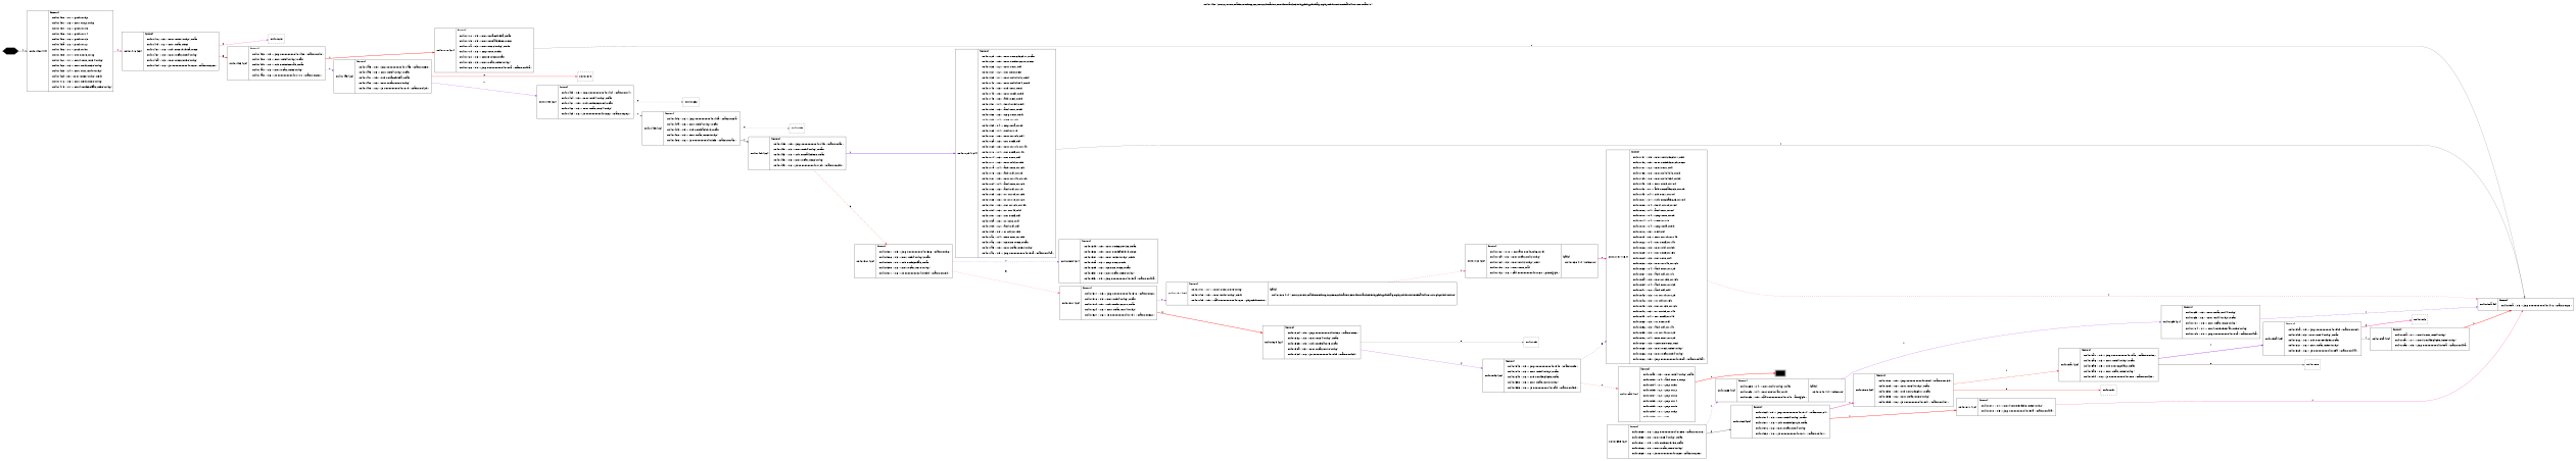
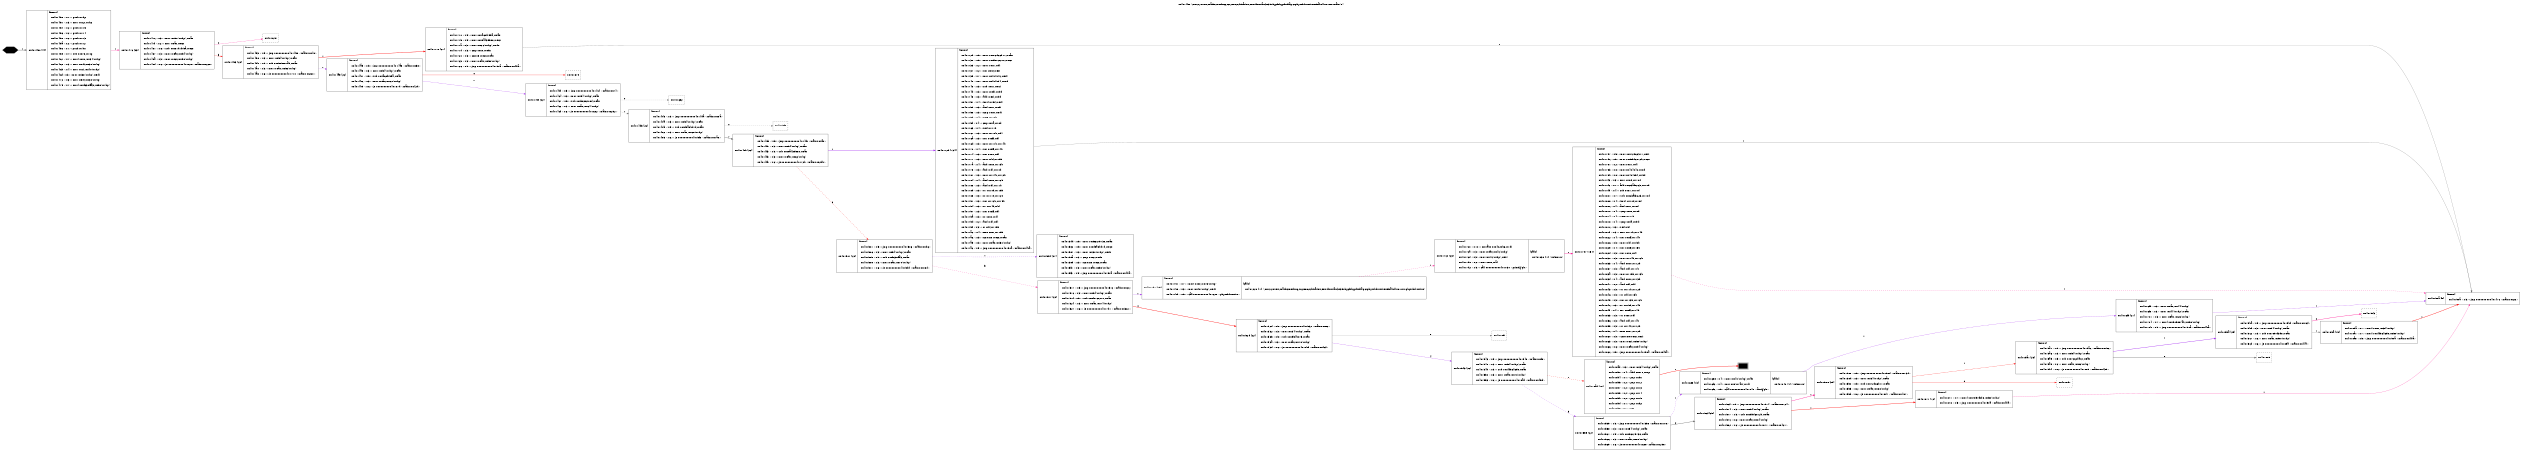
  digraph {
    label="0x401450 (/mnt/c/Users/mathe/Desktop/tcc/POCII/binaries/extr_linuxarchs390hypfshypfs_diag.c_phys_hdr__size_Final-ollvm.out::main(0))"
    labelloc=t
    rankdir=LR
    node [shape=record]
    edge [color=gray40 style=solid]
    Entry [fillcolor=black height=0.3 shape=hexagon style=filled width=0.3]
    n2 [label="{\n     0x401450 [44]\l\n     | [instrs]\l\n     &nbsp;&nbsp;0x401450 \<+1\>: push %rbp\l\n     &nbsp;&nbsp;0x401451 \<+3\>: mov %rsp,%rbp\l\n     &nbsp;&nbsp;0x401454 \<+2\>: push %r15\l\n     &nbsp;&nbsp;0x401456 \<+2\>: push %r14\l\n     &nbsp;&nbsp;0x401458 \<+2\>: push %r13\l\n     &nbsp;&nbsp;0x40145a \<+2\>: push %r12\l\n     &nbsp;&nbsp;0x40145c \<+1\>: push %rbx\l\n     &nbsp;&nbsp;0x40145d \<+4\>: sub $0x78,%rsp\l\n     &nbsp;&nbsp;0x401461 \<+7\>: movl $0x0,-0x34(%rbp)\l\n     &nbsp;&nbsp;0x401468 \<+3\>: mov %edi,-0x38(%rbp)\l\n     &nbsp;&nbsp;0x40146b \<+4\>: mov %rsi,-0x40(%rbp)\l\n     &nbsp;&nbsp;0x40146f \<+3\>: mov -0x38(%rbp),%edi\l\n     &nbsp;&nbsp;0x401472 \<+3\>: mov %edi,-0x30(%rbp)\l\n     &nbsp;&nbsp;0x401475 \<+7\>: movl $0xf630ffa3,-0x50(%rbp)\l\n  }"]
    n3 [label="{\n     0x40147c [23]\l\n     | [instrs]\l\n     &nbsp;&nbsp;0x40147c \<+3\>: mov -0x50(%rbp),%eax\l\n     &nbsp;&nbsp;0x40147f \<+2\>: mov %eax,%ecx\l\n     &nbsp;&nbsp;0x401481 \<+6\>: sub $0x81d1f75a,%ecx\l\n     &nbsp;&nbsp;0x401487 \<+3\>: mov %eax,-0x54(%rbp)\l\n     &nbsp;&nbsp;0x40148a \<+3\>: mov %ecx,-0x58(%rbp)\l\n     &nbsp;&nbsp;0x40148d \<+6\>: je 000000000040167e \<main+0x22e\>\l\n  }"]
    n4 [label="{\n     0x40167e\l\n  }" style=dashed]
    n5 [label="{\n     0x401493 [22]\l\n     | [instrs]\l\n     &nbsp;&nbsp;0x401493 \<+5\>: jmp 0000000000401498 \<main+0x48\>\l\n     &nbsp;&nbsp;0x401498 \<+3\>: mov -0x54(%rbp),%eax\l\n     &nbsp;&nbsp;0x40149b \<+5\>: sub $0x909e87ab,%eax\l\n     &nbsp;&nbsp;0x4014a0 \<+3\>: mov %eax,-0x5c(%rbp)\l\n     &nbsp;&nbsp;0x4014a3 \<+6\>: je 0000000000401710 \<main+0x2c0\>\l\n  }"]
    n6 [label="{\n     0x401710 [27]\l\n     | [instrs]\l\n     &nbsp;&nbsp;0x401710 \<+5\>: mov $0xa60f195a,%eax\l\n     &nbsp;&nbsp;0x401715 \<+5\>: mov $0xea439588,%ecx\l\n     &nbsp;&nbsp;0x40171a \<+3\>: mov -0x2c(%rbp),%edx\l\n     &nbsp;&nbsp;0x40171d \<+3\>: cmp $0x0,%edx\l\n     &nbsp;&nbsp;0x401720 \<+3\>: cmove %ecx,%eax\l\n     &nbsp;&nbsp;0x401723 \<+3\>: mov %eax,-0x50(%rbp)\l\n     &nbsp;&nbsp;0x401726 \<+5\>: jmp 000000000040190a \<main+0x4ba\>\l\n  }"]
    n7 [label="{\n     0x4014a9 [22]\l\n     | [instrs]\l\n     &nbsp;&nbsp;0x4014a9 \<+5\>: jmp 00000000004014ae \<main+0x5e\>\l\n     &nbsp;&nbsp;0x4014ae \<+3\>: mov -0x54(%rbp),%eax\l\n     &nbsp;&nbsp;0x4014b1 \<+5\>: sub $0xa60f195a,%eax\l\n     &nbsp;&nbsp;0x4014b6 \<+3\>: mov %eax,-0x60(%rbp)\l\n     &nbsp;&nbsp;0x4014b9 \<+6\>: je 000000000040187d \<main+0x42d\>\l\n  }"]
    n8 [label="{\n     0x40190a [5]\l\n     | [instrs]\l\n     &nbsp;&nbsp;0x40190a \<+5\>: jmp 000000000040147c \<main+0x2c\>\l\n  }"]
    n9 [label="{\n     0x40187d\l\n  }" style=dashed]
    n10 [label="{\n     0x4014bf [22]\l\n     | [instrs]\l\n     &nbsp;&nbsp;0x4014bf \<+5\>: jmp 00000000004014c4 \<main+0x74\>\l\n     &nbsp;&nbsp;0x4014c4 \<+3\>: mov -0x54(%rbp),%eax\l\n     &nbsp;&nbsp;0x4014c7 \<+5\>: sub $0xbe2e208d,%eax\l\n     &nbsp;&nbsp;0x4014cc \<+3\>: mov %eax,-0x64(%rbp)\l\n     &nbsp;&nbsp;0x4014cf \<+6\>: je 00000000004016e2 \<main+0x292\>\l\n  }"]
    Exit [fillcolor=black height=0.3 peripheries=2 shape=box style=filled width=0.3]
    n12 [label="{\n     0x4016e2\l\n  }" style=dashed]
    n13 [label="{\n     0x4014d5 [22]\l\n     | [instrs]\l\n     &nbsp;&nbsp;0x4014d5 \<+5\>: jmp 00000000004014da \<main+0x8a\>\l\n     &nbsp;&nbsp;0x4014da \<+3\>: mov -0x54(%rbp),%eax\l\n     &nbsp;&nbsp;0x4014dd \<+5\>: sub $0xdea8bd1d,%eax\l\n     &nbsp;&nbsp;0x4014e2 \<+3\>: mov %eax,-0x68(%rbp)\l\n     &nbsp;&nbsp;0x4014e5 \<+6\>: je 00000000004015f8 \<main+0x1a8\>\l\n  }"]
    n14 [label="{\n     0x4015d3\l\n  }" style=dashed]
    n15 [label="{\n     0x4015f8\l\n  }" style=dashed]
    n16 [label="{\n     0x4014eb [22]\l\n     | [instrs]\l\n     &nbsp;&nbsp;0x4014eb \<+5\>: jmp 00000000004014f0 \<main+0xa0\>\l\n     &nbsp;&nbsp;0x4014f0 \<+3\>: mov -0x54(%rbp),%eax\l\n     &nbsp;&nbsp;0x4014f3 \<+5\>: sub $0xea439588,%eax\l\n     &nbsp;&nbsp;0x4014f8 \<+3\>: mov %eax,-0x6c(%rbp)\l\n     &nbsp;&nbsp;0x4014fb \<+6\>: je 000000000040172b \<main+0x2db\>\l\n  }"]
    n17 [label="{\n     0x40189a [19]\l\n     | [instrs]\l\n     &nbsp;&nbsp;0x40189a \<+7\>: movl $0x0,-0x34(%rbp)\l\n     &nbsp;&nbsp;0x4018a1 \<+7\>: movl $0x4f964695,-0x50(%rbp)\l\n     &nbsp;&nbsp;0x4018a8 \<+5\>: jmp 000000000040190a \<main+0x4ba\>\l\n  }"]
    n18 [label="{\n     0x40172b [134]\l\n     | [instrs]\l\n     &nbsp;&nbsp;0x40172b \<+5\>: mov $0x72d66b11,%eax\l\n     &nbsp;&nbsp;0x401730 \<+5\>: mov $0xf81c8210,%ecx\l\n     &nbsp;&nbsp;0x401735 \<+2\>: mov $0x1,%dl\l\n     &nbsp;&nbsp;0x401737 \<+2\>: xor %esi,%esi\l\n     &nbsp;&nbsp;0x401739 \<+7\>: mov 0x40404c,%edi\l\n     &nbsp;&nbsp;0x401740 \<+8\>: mov 0x404054,%r8d\l\n     &nbsp;&nbsp;0x401748 \<+3\>: sub $0x1,%esi\l\n     &nbsp;&nbsp;0x40174b \<+3\>: mov %edi,%r9d\l\n     &nbsp;&nbsp;0x40174e \<+3\>: add %esi,%r9d\l\n     &nbsp;&nbsp;0x401751 \<+4\>: imul %r9d,%edi\l\n     &nbsp;&nbsp;0x401755 \<+3\>: and $0x1,%edi\l\n     &nbsp;&nbsp;0x401758 \<+3\>: cmp $0x0,%edi\l\n     &nbsp;&nbsp;0x40175b \<+4\>: sete %r10b\l\n     &nbsp;&nbsp;0x40175f \<+4\>: cmp $0xa,%r8d\l\n     &nbsp;&nbsp;0x401763 \<+4\>: setl %r11b\l\n     &nbsp;&nbsp;0x401767 \<+3\>: mov %r10b,%bl\l\n     &nbsp;&nbsp;0x40176a \<+3\>: xor $0xff,%bl\l\n     &nbsp;&nbsp;0x40176d \<+3\>: mov %r11b,%r14b\l\n     &nbsp;&nbsp;0x401770 \<+4\>: xor $0xff,%r14b\l\n     &nbsp;&nbsp;0x401774 \<+3\>: xor $0x0,%dl\l\n     &nbsp;&nbsp;0x401777 \<+3\>: mov %bl,%r15b\l\n     &nbsp;&nbsp;0x40177a \<+4\>: and $0x0,%r15b\l\n     &nbsp;&nbsp;0x40177e \<+3\>: and %dl,%r10b\l\n     &nbsp;&nbsp;0x401781 \<+3\>: mov %r14b,%r12b\l\n     &nbsp;&nbsp;0x401784 \<+4\>: and $0x0,%r12b\l\n     &nbsp;&nbsp;0x401788 \<+3\>: and %dl,%r11b\l\n     &nbsp;&nbsp;0x40178b \<+3\>: or %r10b,%r15b\l\n     &nbsp;&nbsp;0x40178e \<+3\>: or %r11b,%r12b\l\n     &nbsp;&nbsp;0x401791 \<+3\>: xor %r12b,%r15b\l\n     &nbsp;&nbsp;0x401794 \<+3\>: or %r14b,%bl\l\n     &nbsp;&nbsp;0x401797 \<+3\>: xor $0xff,%bl\l\n     &nbsp;&nbsp;0x40179a \<+3\>: or $0x0,%dl\l\n     &nbsp;&nbsp;0x40179d \<+2\>: and %dl,%bl\l\n     &nbsp;&nbsp;0x40179f \<+3\>: or %bl,%r15b\l\n     &nbsp;&nbsp;0x4017a2 \<+4\>: test $0x1,%r15b\l\n     &nbsp;&nbsp;0x4017a6 \<+3\>: cmovne %ecx,%eax\l\n     &nbsp;&nbsp;0x4017a9 \<+3\>: mov %eax,-0x50(%rbp)\l\n     &nbsp;&nbsp;0x4017ac \<+5\>: jmp 000000000040190a \<main+0x4ba\>\l\n  }"]
    n19 [label="{\n     0x401501 [22]\l\n     | [instrs]\l\n     &nbsp;&nbsp;0x401501 \<+5\>: jmp 0000000000401506 \<main+0xb6\>\l\n     &nbsp;&nbsp;0x401506 \<+3\>: mov -0x54(%rbp),%eax\l\n     &nbsp;&nbsp;0x401509 \<+5\>: sub $0xf630ffa3,%eax\l\n     &nbsp;&nbsp;0x40150e \<+3\>: mov %eax,-0x70(%rbp)\l\n     &nbsp;&nbsp;0x401511 \<+6\>: je 00000000004015dd \<main+0x18d\>\l\n  }"]
    n20 [label="{\n     0x4015ba [25]\l\n     | [instrs]\l\n     &nbsp;&nbsp;0x4015ba \<+5\>: jmp 00000000004015bf \<main+0x16f\>\l\n     &nbsp;&nbsp;0x4015bf \<+3\>: mov -0x54(%rbp),%eax\l\n     &nbsp;&nbsp;0x4015c2 \<+5\>: sub $0x7e97f3d8,%eax\l\n     &nbsp;&nbsp;0x4015c7 \<+6\>: mov %eax,-0x90(%rbp)\l\n     &nbsp;&nbsp;0x4015cd \<+6\>: je 000000000040189a \<main+0x44a\>\l\n  }"]
    n21 [label="{\n     0x4015dd [27]\l\n     | [instrs]\l\n     &nbsp;&nbsp;0x4015dd \<+5\>: mov $0x56c7973e,%eax\l\n     &nbsp;&nbsp;0x4015e2 \<+5\>: mov $0xdea8bd1d,%ecx\l\n     &nbsp;&nbsp;0x4015e7 \<+3\>: mov -0x30(%rbp),%edx\l\n     &nbsp;&nbsp;0x4015ea \<+3\>: cmp $0x2,%edx\l\n     &nbsp;&nbsp;0x4015ed \<+3\>: cmovne %ecx,%eax\l\n     &nbsp;&nbsp;0x4015f0 \<+3\>: mov %eax,-0x50(%rbp)\l\n     &nbsp;&nbsp;0x4015f3 \<+5\>: jmp 000000000040190a \<main+0x4ba\>\l\n  }"]
    n22 [label="{\n     0x401517 [22]\l\n     | [instrs]\l\n     &nbsp;&nbsp;0x401517 \<+5\>: jmp 000000000040151c \<main+0xcc\>\l\n     &nbsp;&nbsp;0x40151c \<+3\>: mov -0x54(%rbp),%eax\l\n     &nbsp;&nbsp;0x40151f \<+5\>: sub $0xf81c8210,%eax\l\n     &nbsp;&nbsp;0x401524 \<+3\>: mov %eax,-0x74(%rbp)\l\n     &nbsp;&nbsp;0x401527 \<+6\>: je 00000000004017b1 \<main+0x361\>\l\n  }"]
    n23 [label="{\n     0x401889\l\n  }" style=dashed]
    n24 [label="{\n     0x4017b1 [15]\l\n     | [instrs]\l\n     &nbsp;&nbsp;0x4017b1 \<+7\>: movl $0x0,-0x48(%rbp)\l\n     &nbsp;&nbsp;0x4017b8 \<+3\>: mov -0x48(%rbp),%edi\l\n     &nbsp;&nbsp;0x4017bb \<+5\>: call 0000000000401220 \<phys_hdr__size\>\l\n     | [calls]\l\n     &nbsp;&nbsp;0x401220 \{1\} (/mnt/c/Users/mathe/Desktop/tcc/POCII/binaries/extr_linuxarchs390hypfshypfs_diag.c_phys_hdr__size_Final-ollvm.out::phys_hdr__size)\l\n  }"]
    n25 [label="{\n     0x40152d [22]\l\n     | [instrs]\l\n     &nbsp;&nbsp;0x40152d \<+5\>: jmp 0000000000401532 \<main+0xe2\>\l\n     &nbsp;&nbsp;0x401532 \<+3\>: mov -0x54(%rbp),%eax\l\n     &nbsp;&nbsp;0x401535 \<+5\>: sub $0x954b075,%eax\l\n     &nbsp;&nbsp;0x40153a \<+3\>: mov %eax,-0x78(%rbp)\l\n     &nbsp;&nbsp;0x40153d \<+6\>: je 00000000004018bf \<main+0x46f\>\l\n  }"]
    n26 [label="{\n     0x4015a1 [25]\l\n     | [instrs]\l\n     &nbsp;&nbsp;0x4015a1 \<+5\>: jmp 00000000004015a6 \<main+0x156\>\l\n     &nbsp;&nbsp;0x4015a6 \<+3\>: mov -0x54(%rbp),%eax\l\n     &nbsp;&nbsp;0x4015a9 \<+5\>: sub $0x7c62bac0,%eax\l\n     &nbsp;&nbsp;0x4015ae \<+6\>: mov %eax,-0x8c(%rbp)\l\n     &nbsp;&nbsp;0x4015b4 \<+6\>: je 0000000000401889 \<main+0x439\>\l\n  }"]
    n27 [label="{\n     0x4017c0 [23]\l\n     | [instrs]\l\n     &nbsp;&nbsp;0x4017c0 \<+10\>: movabs $0x4020b6,%rdi\l\n     &nbsp;&nbsp;0x4017ca \<+3\>: mov %eax,-0x4c(%rbp)\l\n     &nbsp;&nbsp;0x4017cd \<+3\>: mov -0x4c(%rbp),%esi\l\n     &nbsp;&nbsp;0x4017d0 \<+2\>: mov $0x0,%al\l\n     &nbsp;&nbsp;0x4017d2 \<+5\>: call 0000000000401030 \<printf@plt\>\l\n     | [calls]\l\n     &nbsp;&nbsp;0x401030 \{1\} (unknown)\l\n  }"]
    n28 [label="{\n     0x4018bf\l\n  }" style=dashed]
    n29 [label="{\n     0x401543 [22]\l\n     | [instrs]\l\n     &nbsp;&nbsp;0x401543 \<+5\>: jmp 0000000000401548 \<main+0xf8\>\l\n     &nbsp;&nbsp;0x401548 \<+3\>: mov -0x54(%rbp),%eax\l\n     &nbsp;&nbsp;0x40154b \<+5\>: sub $0x4f964695,%eax\l\n     &nbsp;&nbsp;0x401550 \<+3\>: mov %eax,-0x7c(%rbp)\l\n     &nbsp;&nbsp;0x401553 \<+6\>: je 00000000004018ad \<main+0x45d\>\l\n  }"]
    n30 [label="{\n     0x4018d7\l\n  }" style=dashed]
    n31 [label="{\n     0x4017d7 [154]\l\n     | [instrs]\l\n     &nbsp;&nbsp;0x4017d7 \<+5\>: mov $0x72d66b11,%esi\l\n     &nbsp;&nbsp;0x4017dc \<+5\>: mov $0x5bd6812b,%ecx\l\n     &nbsp;&nbsp;0x4017e1 \<+2\>: mov $0x1,%dl\l\n     &nbsp;&nbsp;0x4017e3 \<+8\>: mov 0x40404c,%r8d\l\n     &nbsp;&nbsp;0x4017eb \<+8\>: mov 0x404054,%r9d\l\n     &nbsp;&nbsp;0x4017f3 \<+3\>: mov %r8d,%r10d\l\n     &nbsp;&nbsp;0x4017f6 \<+7\>: add $0x23af8223,%r10d\l\n     &nbsp;&nbsp;0x4017fd \<+4\>: sub $0x1,%r10d\l\n     &nbsp;&nbsp;0x401801 \<+7\>: sub $0x23af8223,%r10d\l\n     &nbsp;&nbsp;0x401808 \<+4\>: imul %r10d,%r8d\l\n     &nbsp;&nbsp;0x40180c \<+4\>: and $0x1,%r8d\l\n     &nbsp;&nbsp;0x401810 \<+4\>: cmp $0x0,%r8d\l\n     &nbsp;&nbsp;0x401814 \<+4\>: sete %r11b\l\n     &nbsp;&nbsp;0x401818 \<+4\>: cmp $0xa,%r9d\l\n     &nbsp;&nbsp;0x40181c \<+3\>: setl %bl\l\n     &nbsp;&nbsp;0x40181f \<+3\>: mov %r11b,%r14b\l\n     &nbsp;&nbsp;0x401822 \<+4\>: xor $0xff,%r14b\l\n     &nbsp;&nbsp;0x401826 \<+3\>: mov %bl,%r15b\l\n     &nbsp;&nbsp;0x401829 \<+4\>: xor $0xff,%r15b\l\n     &nbsp;&nbsp;0x40182d \<+3\>: xor $0x0,%dl\l\n     &nbsp;&nbsp;0x401830 \<+3\>: mov %r14b,%r12b\l\n     &nbsp;&nbsp;0x401833 \<+4\>: and $0x0,%r12b\l\n     &nbsp;&nbsp;0x401837 \<+3\>: and %dl,%r11b\l\n     &nbsp;&nbsp;0x40183a \<+3\>: mov %r15b,%r13b\l\n     &nbsp;&nbsp;0x40183d \<+4\>: and $0x0,%r13b\l\n     &nbsp;&nbsp;0x401841 \<+2\>: and %dl,%bl\l\n     &nbsp;&nbsp;0x401843 \<+3\>: or %r11b,%r12b\l\n     &nbsp;&nbsp;0x401846 \<+3\>: or %bl,%r13b\l\n     &nbsp;&nbsp;0x401849 \<+3\>: xor %r13b,%r12b\l\n     &nbsp;&nbsp;0x40184c \<+3\>: or %r15b,%r14b\l\n     &nbsp;&nbsp;0x40184f \<+4\>: xor $0xff,%r14b\l\n     &nbsp;&nbsp;0x401853 \<+3\>: or $0x0,%dl\l\n     &nbsp;&nbsp;0x401856 \<+3\>: and %dl,%r14b\l\n     &nbsp;&nbsp;0x401859 \<+3\>: or %r14b,%r12b\l\n     &nbsp;&nbsp;0x40185c \<+4\>: test $0x1,%r12b\l\n     &nbsp;&nbsp;0x401860 \<+3\>: cmovne %ecx,%esi\l\n     &nbsp;&nbsp;0x401863 \<+3\>: mov %esi,-0x50(%rbp)\l\n     &nbsp;&nbsp;0x401866 \<+6\>: mov %eax,-0x94(%rbp)\l\n     &nbsp;&nbsp;0x40186c \<+5\>: jmp 000000000040190a \<main+0x4ba\>\l\n  }"]
    n32 [label="{\n     0x4018ad [18]\l\n     | [instrs]\l\n     &nbsp;&nbsp;0x4018ad \<+3\>: mov -0x34(%rbp),%eax\l\n     &nbsp;&nbsp;0x4018b0 \<+4\>: add $0x78,%rsp\l\n     &nbsp;&nbsp;0x4018b4 \<+1\>: pop %rbx\l\n     &nbsp;&nbsp;0x4018b5 \<+2\>: pop %r12\l\n     &nbsp;&nbsp;0x4018b7 \<+2\>: pop %r13\l\n     &nbsp;&nbsp;0x4018b9 \<+2\>: pop %r14\l\n     &nbsp;&nbsp;0x4018bb \<+2\>: pop %r15\l\n     &nbsp;&nbsp;0x4018bd \<+1\>: pop %rbp\l\n     &nbsp;&nbsp;0x4018be \<+1\>: ret\l\n  }"]
    n33 [label="{\n     0x401559 [22]\l\n     | [instrs]\l\n     &nbsp;&nbsp;0x401559 \<+5\>: jmp 000000000040155e \<main+0x10e\>\l\n     &nbsp;&nbsp;0x40155e \<+3\>: mov -0x54(%rbp),%eax\l\n     &nbsp;&nbsp;0x401561 \<+5\>: sub $0x56c7973e,%eax\l\n     &nbsp;&nbsp;0x401566 \<+3\>: mov %eax,-0x80(%rbp)\l\n     &nbsp;&nbsp;0x401569 \<+6\>: je 00000000004016ee \<main+0x29e\>\l\n  }"]
    n34 [label="{\n     0x401588 [25]\l\n     | [instrs]\l\n     &nbsp;&nbsp;0x401588 \<+5\>: jmp 000000000040158d \<main+0x13d\>\l\n     &nbsp;&nbsp;0x40158d \<+3\>: mov -0x54(%rbp),%eax\l\n     &nbsp;&nbsp;0x401590 \<+5\>: sub $0x72d66b11,%eax\l\n     &nbsp;&nbsp;0x401595 \<+6\>: mov %eax,-0x88(%rbp)\l\n     &nbsp;&nbsp;0x40159b \<+6\>: je 00000000004018d7 \<main+0x487\>\l\n  }"]
    n35 [label="{\n     0x4016ee [13]\l\n     | [instrs]\l\n     &nbsp;&nbsp;0x4016ee \<+4\>: mov -0x40(%rbp),%rax\l\n     &nbsp;&nbsp;0x4016f2 \<+4\>: mov 0x8(%rax),%rdi\l\n     &nbsp;&nbsp;0x4016f6 \<+5\>: call 0000000000401040 \<atoi@plt\>\l\n     | [calls]\l\n     &nbsp;&nbsp;0x401040 \{1\} (unknown)\l\n  }"]
    n36 [label="{\n     0x40156f [25]\l\n     | [instrs]\l\n     &nbsp;&nbsp;0x40156f \<+5\>: jmp 0000000000401574 \<main+0x124\>\l\n     &nbsp;&nbsp;0x401574 \<+3\>: mov -0x54(%rbp),%eax\l\n     &nbsp;&nbsp;0x401577 \<+5\>: sub $0x5bd6812b,%eax\l\n     &nbsp;&nbsp;0x40157c \<+6\>: mov %eax,-0x84(%rbp)\l\n     &nbsp;&nbsp;0x401582 \<+6\>: je 0000000000401871 \<main+0x421\>\l\n  }"]
    n37 [label="{\n     0x401871 [12]\l\n     | [instrs]\l\n     &nbsp;&nbsp;0x401871 \<+7\>: movl $0x7e97f3d8,-0x50(%rbp)\l\n     &nbsp;&nbsp;0x401878 \<+5\>: jmp 000000000040190a \<main+0x4ba\>\l\n  }"]
    n38 [label="{\n     0x4016fb [21]\l\n     | [instrs]\l\n     &nbsp;&nbsp;0x4016fb \<+3\>: mov %eax,-0x44(%rbp)\l\n     &nbsp;&nbsp;0x4016fe \<+3\>: mov -0x44(%rbp),%eax\l\n     &nbsp;&nbsp;0x401701 \<+3\>: mov %eax,-0x2c(%rbp)\l\n     &nbsp;&nbsp;0x401704 \<+7\>: movl $0x909e87ab,-0x50(%rbp)\l\n     &nbsp;&nbsp;0x40170b \<+5\>: jmp 000000000040190a \<main+0x4ba\>\l\n  }"]
    Entry -> n2 [label=" 1" style=bold]
    n2 -> n3 [color=deeppink label=" 1"]
    n3 -> n4 [color=deeppink label=" 0"]
    n3 -> n5 [color=red label=" 3"]
    n5 -> n6 [color=red label=" 1" style=bold]
    n5 -> n7 [color=purple label=" 7" style=dashed]
    n6 -> n8 [label=" 1"]
    n7 -> n9 [color=red label=" 0"]
    n7 -> n10 [color=purple label=" 7"]
    n10 -> n12 [label=" 0" style=dashed]
    n10 -> n13 [label=" 7" style=dashed]
    n13 -> n15 [label=" 0" style=dashed]
    n13 -> n16 [label=" 7" style=bold]
    n16 -> n18 [color=purple label=" 1" style=bold]
    n16 -> n19 [color=red label=" 6" style=dashed]
    n17 -> n8 [color=red label=" 1" style=bold]
    n18 -> n8 [label=" 1"]
    n19 -> n21 [color=purple label=" 1" style=dashed]
    n19 -> n22 [color=deeppink label=" 5" style=dashed]
    n20 -> n14 [color=deeppink label=" 0" style=bold]
    n20 -> n17 [label=" 1"]
    n22 -> n24 [color=purple label=" 1"]
    n22 -> n25 [color=red label=" 4" style=bold]
    n24 -> n27 [color=deeppink label=" 1" style=dashed]
    n25 -> n28 [label=" 0"]
    n25 -> n29 [color=purple label=" 4"]
    n26 -> n20 [color=purple label=" 1" style=bold]
    n26 -> n23 [label=" 0" style=bold]
    n27 -> n31 [color=deeppink label=" 1" style=bold]
    n29 -> n32 [color=red label=" 1" style=dashed]
-   n29 -> n31 [color=purple label=" 3" style=dashed]
+   n29 -> n33 [color=purple label=" 3" style=dashed]
    n31 -> n8 [color=deeppink label=" 1" style=dashed]
    n32 -> Exit [color=red label=" 1" style=bold]
    n33 -> n35 [color=purple label=" 1" style=dashed]
    n33 -> n36 [label=" 2" style=bold]
    n34 -> n26 [color=red label=" 1"]
    n34 -> n30 [color=red label=" 0"]
    n35 -> n38 [color=purple label=" 1"]
    n36 -> n34 [color=deeppink label=" 1" style=bold]
    n36 -> n37 [color=red label=" 1" style=bold]
    n37 -> n8 [color=deeppink label=" 1"]
    n38 -> n8 [color=purple label=" 1"]
  }
